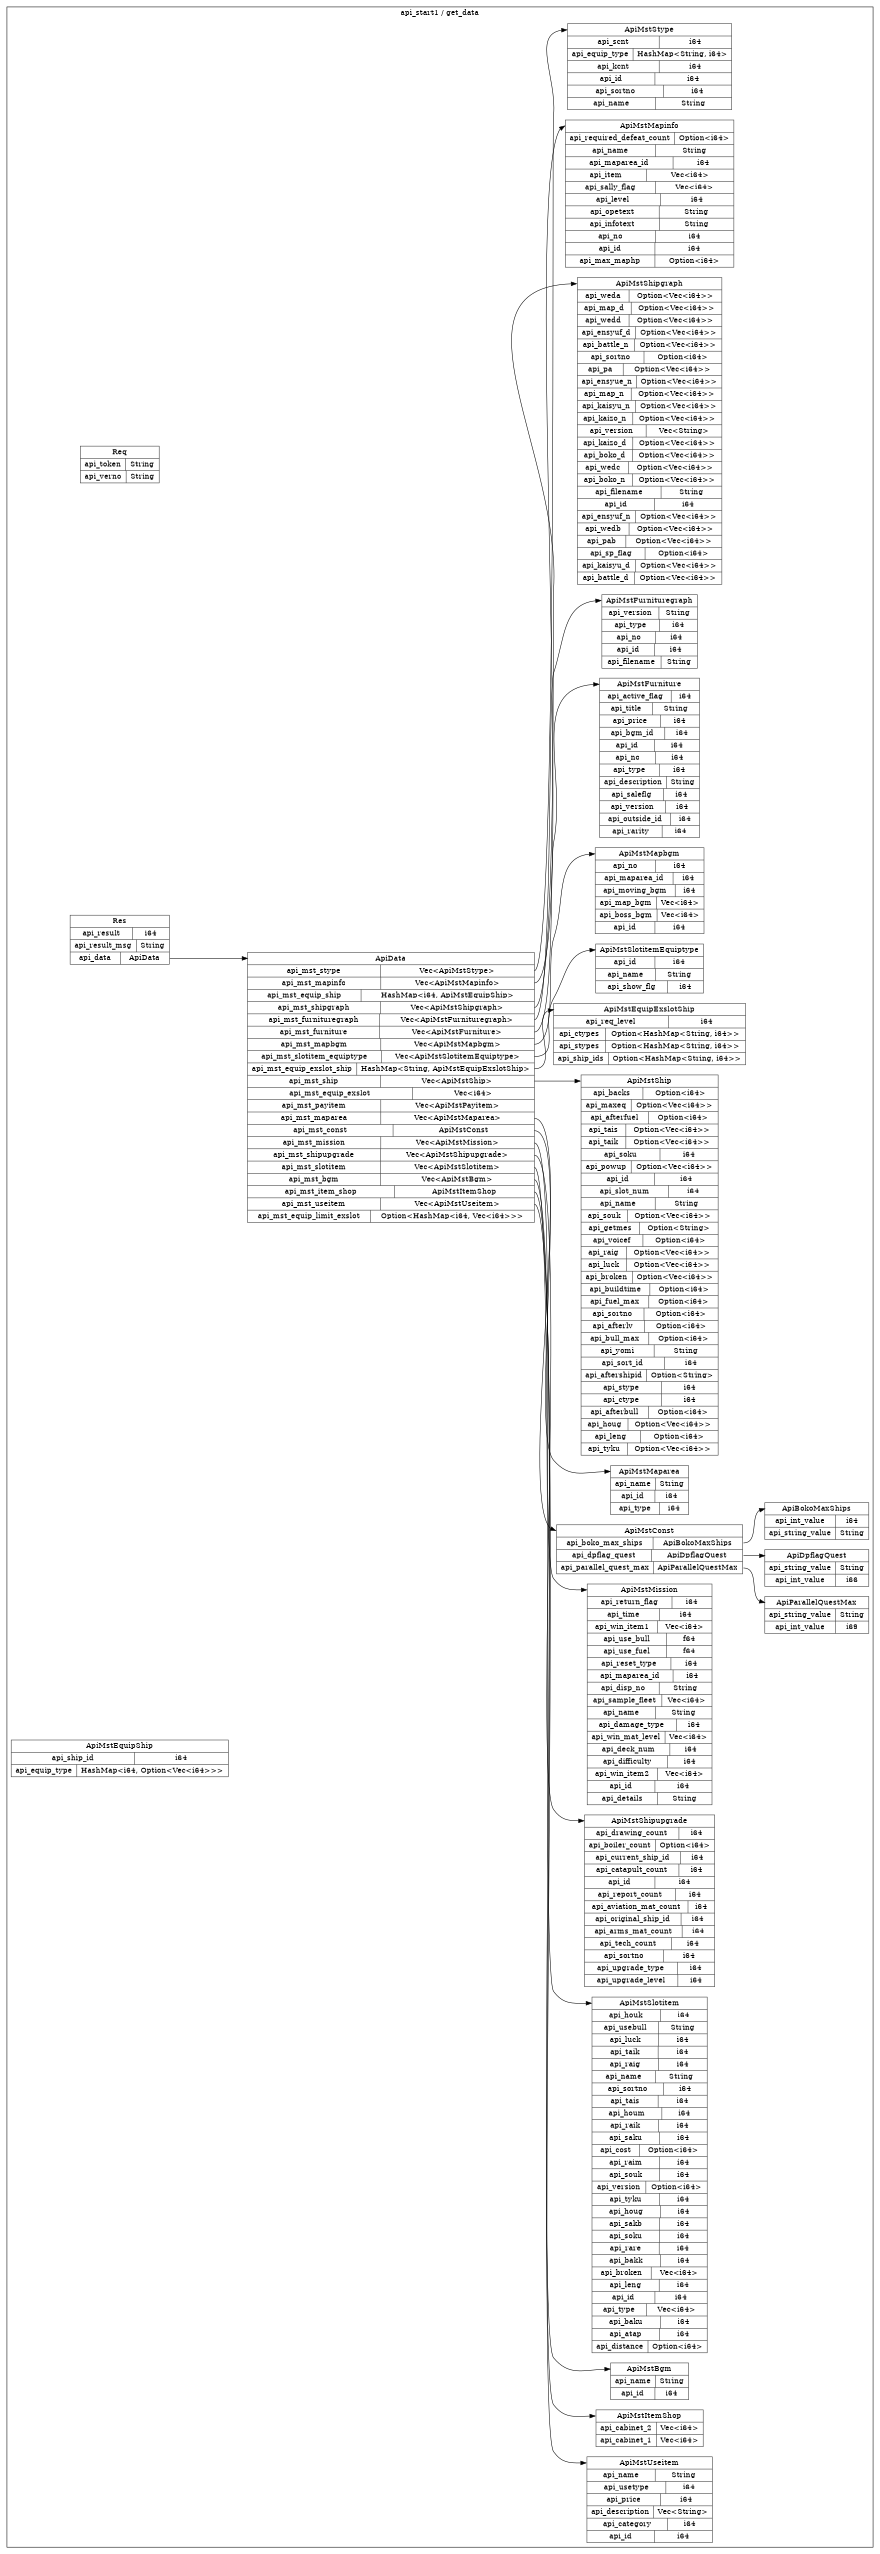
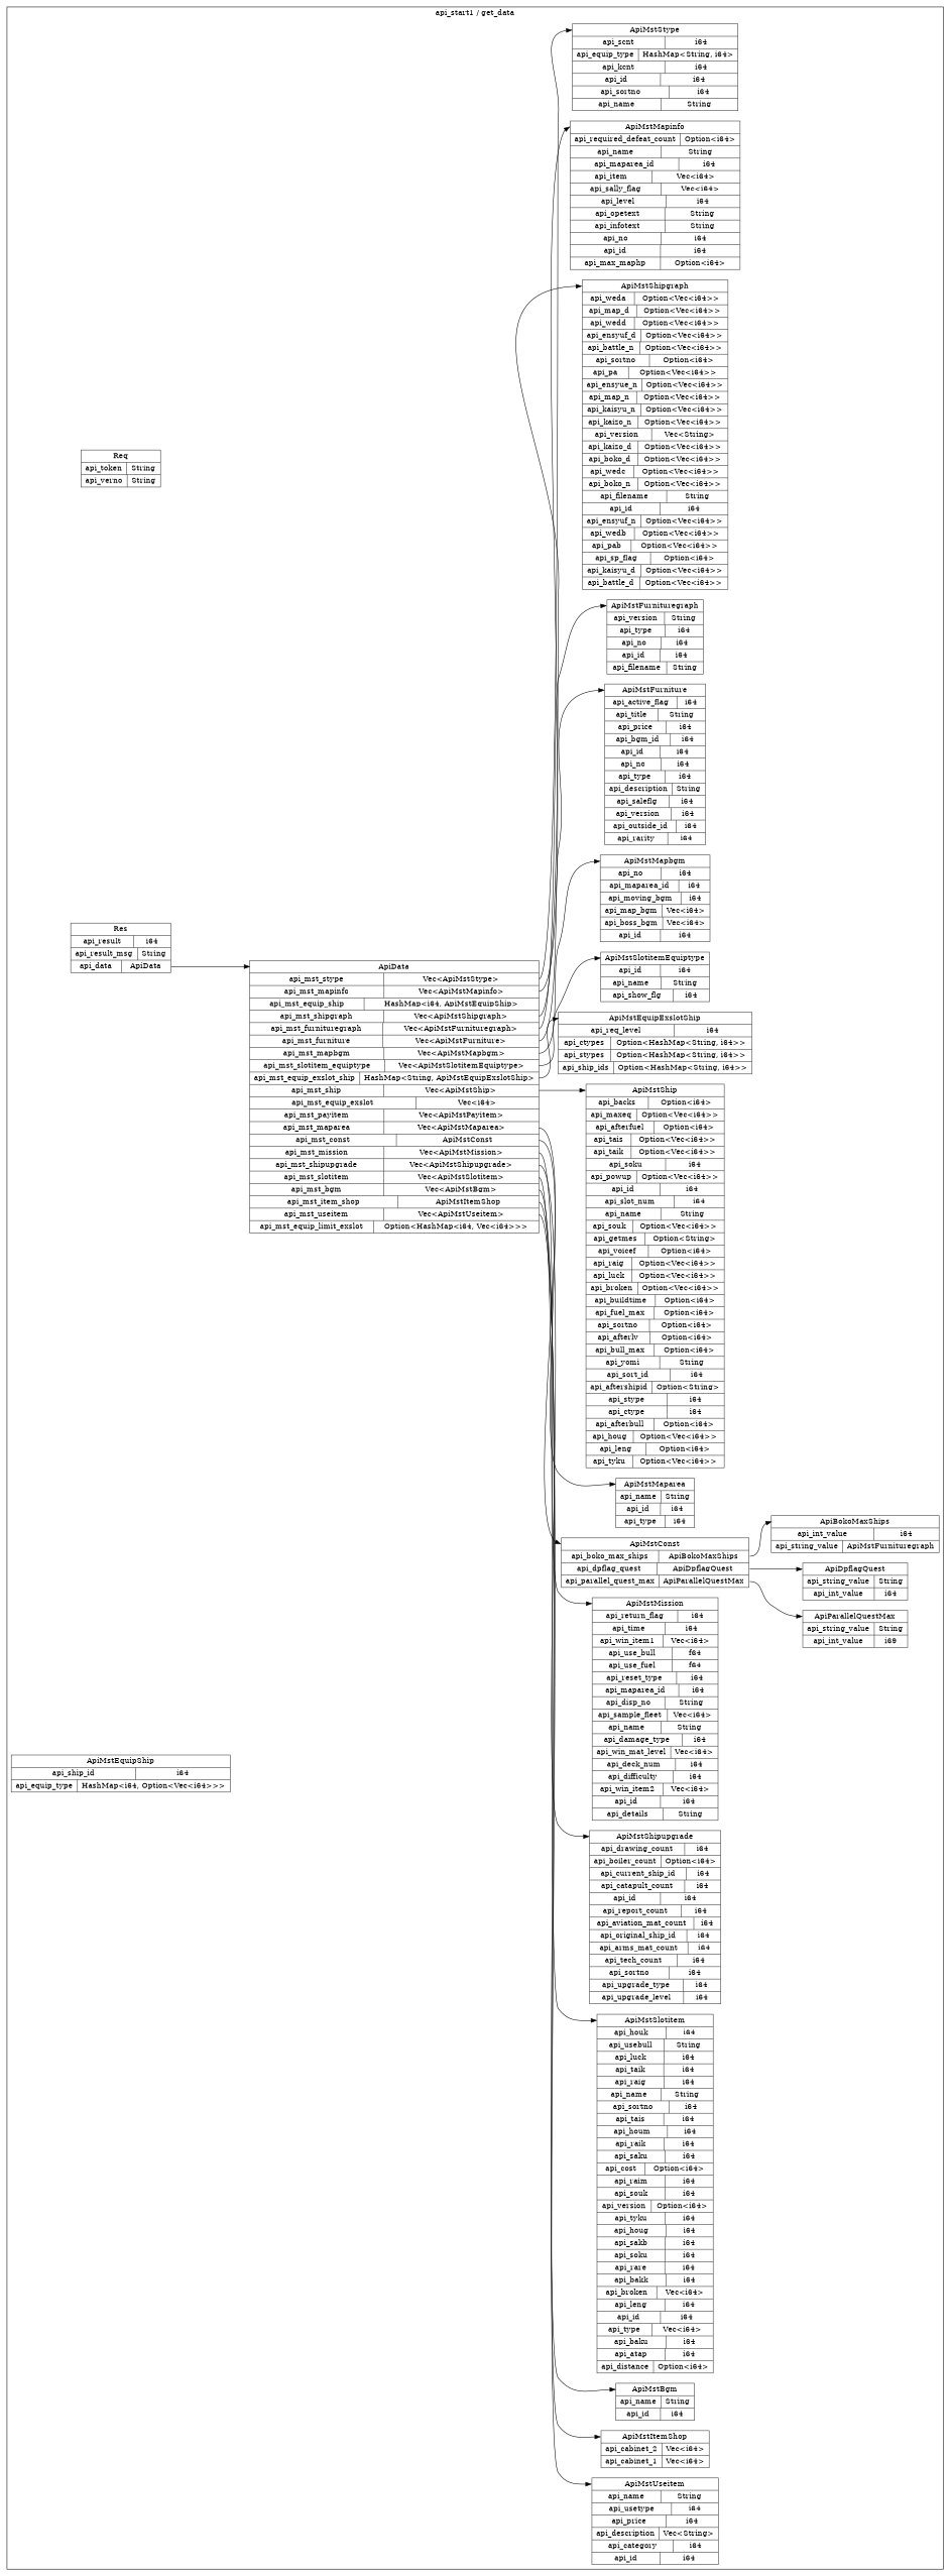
  digraph {
    rankdir=LR
    node [color=gray20 shape=record style=solid]
    n1 [label="<Req> Req  | { api_token | <api_token> String } | { api_verno | <api_verno> String }"]
    n2 [label="<ApiMstItemShop> ApiMstItemShop  | { api_cabinet_2 | <api_cabinet_2> Vec\<i64\> } | { api_cabinet_1 | <api_cabinet_1> Vec\<i64\> }"]
    n3 [label="<ApiMstMapinfo> ApiMstMapinfo  | { api_required_defeat_count | <api_required_defeat_count> Option\<i64\> } | { api_name | <api_name> String } | { api_maparea_id | <api_maparea_id> i64 } | { api_item | <api_item> Vec\<i64\> } | { api_sally_flag | <api_sally_flag> Vec\<i64\> } | { api_level | <api_level> i64 } | { api_opetext | <api_opetext> String } | { api_infotext | <api_infotext> String } | { api_no | <api_no> i64 } | { api_id | <api_id> i64 } | { api_max_maphp | <api_max_maphp> Option\<i64\> }"]
    n4 [label="<ApiMstMapbgm> ApiMstMapbgm  | { api_no | <api_no> i64 } | { api_maparea_id | <api_maparea_id> i64 } | { api_moving_bgm | <api_moving_bgm> i64 } | { api_map_bgm | <api_map_bgm> Vec\<i64\> } | { api_boss_bgm | <api_boss_bgm> Vec\<i64\> } | { api_id | <api_id> i64 }"]
    n5 [label="<ApiMstMaparea> ApiMstMaparea  | { api_name | <api_name> String } | { api_id | <api_id> i64 } | { api_type | <api_type> i64 }"]
    n6 [label="<ApiMstStype> ApiMstStype  | { api_scnt | <api_scnt> i64 } | { api_equip_type | <api_equip_type> HashMap\<String, i64\> } | { api_kcnt | <api_kcnt> i64 } | { api_id | <api_id> i64 } | { api_sortno | <api_sortno> i64 } | { api_name | <api_name> String }"]
    n7 [label="<ApiMstUseitem> ApiMstUseitem  | { api_name | <api_name> String } | { api_usetype | <api_usetype> i64 } | { api_price | <api_price> i64 } | { api_description | <api_description> Vec\<String\> } | { api_category | <api_category> i64 } | { api_id | <api_id> i64 }"]
    n8 [label="<ApiParallelQuestMax> ApiParallelQuestMax  | { api_string_value | <api_string_value> String } | { api_int_value | <api_int_value> i69 }"]
-   n9 [label="<ApiBokoMaxShips> ApiBokoMaxShips  | { api_int_value | <api_int_value> i64 } | { api_string_value | <api_string_value> String }"]
+   n9 [label="<ApiBokoMaxShips> ApiBokoMaxShips  | { api_int_value | <api_int_value> i64 } | { api_string_value | <api_string_value> ApiMstFurnituregraph }"]
    n10 [label="<ApiMstShipupgrade> ApiMstShipupgrade  | { api_drawing_count | <api_drawing_count> i64 } | { api_boiler_count | <api_boiler_count> Option\<i64\> } | { api_current_ship_id | <api_current_ship_id> i64 } | { api_catapult_count | <api_catapult_count> i64 } | { api_id | <api_id> i64 } | { api_report_count | <api_report_count> i64 } | { api_aviation_mat_count | <api_aviation_mat_count> i64 } | { api_original_ship_id | <api_original_ship_id> i64 } | { api_arms_mat_count | <api_arms_mat_count> i64 } | { api_tech_count | <api_tech_count> i64 } | { api_sortno | <api_sortno> i64 } | { api_upgrade_type | <api_upgrade_type> i64 } | { api_upgrade_level | <api_upgrade_level> i64 }"]
    n11 [label="<ApiMstEquipExslotShip> ApiMstEquipExslotShip  | { api_req_level | <api_req_level> i64 } | { api_ctypes | <api_ctypes> Option\<HashMap\<String, i64\>\> } | { api_stypes | <api_stypes> Option\<HashMap\<String, i64\>\> } | { api_ship_ids | <api_ship_ids> Option\<HashMap\<String, i64\>\> }"]
    n12 [label="<ApiMstSlotitem> ApiMstSlotitem  | { api_houk | <api_houk> i64 } | { api_usebull | <api_usebull> String } | { api_luck | <api_luck> i64 } | { api_taik | <api_taik> i64 } | { api_raig | <api_raig> i64 } | { api_name | <api_name> String } | { api_sortno | <api_sortno> i64 } | { api_tais | <api_tais> i64 } | { api_houm | <api_houm> i64 } | { api_raik | <api_raik> i64 } | { api_saku | <api_saku> i64 } | { api_cost | <api_cost> Option\<i64\> } | { api_raim | <api_raim> i64 } | { api_souk | <api_souk> i64 } | { api_version | <api_version> Option\<i64\> } | { api_tyku | <api_tyku> i64 } | { api_houg | <api_houg> i64 } | { api_sakb | <api_sakb> i64 } | { api_soku | <api_soku> i64 } | { api_rare | <api_rare> i64 } | { api_bakk | <api_bakk> i64 } | { api_broken | <api_broken> Vec\<i64\> } | { api_leng | <api_leng> i64 } | { api_id | <api_id> i64 } | { api_type | <api_type> Vec\<i64\> } | { api_baku | <api_baku> i64 } | { api_atap | <api_atap> i64 } | { api_distance | <api_distance> Option\<i64\> }"]
    n13 [label="<Res> Res  | { api_result | <api_result> i64 } | { api_result_msg | <api_result_msg> String } | { api_data | <api_data> ApiData }"]
    n14 [label="<ApiData> ApiData  | { api_mst_stype | <api_mst_stype> Vec\<ApiMstStype\> } | { api_mst_mapinfo | <api_mst_mapinfo> Vec\<ApiMstMapinfo\> } | { api_mst_equip_ship | <api_mst_equip_ship> HashMap\<i64, ApiMstEquipShip\> } | { api_mst_shipgraph | <api_mst_shipgraph> Vec\<ApiMstShipgraph\> } | { api_mst_furnituregraph | <api_mst_furnituregraph> Vec\<ApiMstFurnituregraph\> } | { api_mst_furniture | <api_mst_furniture> Vec\<ApiMstFurniture\> } | { api_mst_mapbgm | <api_mst_mapbgm> Vec\<ApiMstMapbgm\> } | { api_mst_slotitem_equiptype | <api_mst_slotitem_equiptype> Vec\<ApiMstSlotitemEquiptype\> } | { api_mst_equip_exslot_ship | <api_mst_equip_exslot_ship> HashMap\<String, ApiMstEquipExslotShip\> } | { api_mst_ship | <api_mst_ship> Vec\<ApiMstShip\> } | { api_mst_equip_exslot | <api_mst_equip_exslot> Vec\<i64\> } | { api_mst_payitem | <api_mst_payitem> Vec\<ApiMstPayitem\> } | { api_mst_maparea | <api_mst_maparea> Vec\<ApiMstMaparea\> } | { api_mst_const | <api_mst_const> ApiMstConst } | { api_mst_mission | <api_mst_mission> Vec\<ApiMstMission\> } | { api_mst_shipupgrade | <api_mst_shipupgrade> Vec\<ApiMstShipupgrade\> } | { api_mst_slotitem | <api_mst_slotitem> Vec\<ApiMstSlotitem\> } | { api_mst_bgm | <api_mst_bgm> Vec\<ApiMstBgm\> } | { api_mst_item_shop | <api_mst_item_shop> ApiMstItemShop } | { api_mst_useitem | <api_mst_useitem> Vec\<ApiMstUseitem\> } | { api_mst_equip_limit_exslot | <api_mst_equip_limit_exslot> Option\<HashMap\<i64, Vec\<i64\>\>\> }"]
    n15 [label="<ApiMstShipgraph> ApiMstShipgraph  | { api_weda | <api_weda> Option\<Vec\<i64\>\> } | { api_map_d | <api_map_d> Option\<Vec\<i64\>\> } | { api_wedd | <api_wedd> Option\<Vec\<i64\>\> } | { api_ensyuf_d | <api_ensyuf_d> Option\<Vec\<i64\>\> } | { api_battle_n | <api_battle_n> Option\<Vec\<i64\>\> } | { api_sortno | <api_sortno> Option\<i64\> } | { api_pa | <api_pa> Option\<Vec\<i64\>\> } | { api_ensyue_n | <api_ensyue_n> Option\<Vec\<i64\>\> } | { api_map_n | <api_map_n> Option\<Vec\<i64\>\> } | { api_kaisyu_n | <api_kaisyu_n> Option\<Vec\<i64\>\> } | { api_kaizo_n | <api_kaizo_n> Option\<Vec\<i64\>\> } | { api_version | <api_version> Vec\<String\> } | { api_kaizo_d | <api_kaizo_d> Option\<Vec\<i64\>\> } | { api_boko_d | <api_boko_d> Option\<Vec\<i64\>\> } | { api_wedc | <api_wedc> Option\<Vec\<i64\>\> } | { api_boko_n | <api_boko_n> Option\<Vec\<i64\>\> } | { api_filename | <api_filename> String } | { api_id | <api_id> i64 } | { api_ensyuf_n | <api_ensyuf_n> Option\<Vec\<i64\>\> } | { api_wedb | <api_wedb> Option\<Vec\<i64\>\> } | { api_pab | <api_pab> Option\<Vec\<i64\>\> } | { api_sp_flag | <api_sp_flag> Option\<i64\> } | { api_kaisyu_d | <api_kaisyu_d> Option\<Vec\<i64\>\> } | { api_battle_d | <api_battle_d> Option\<Vec\<i64\>\> }"]
    n16 [label="<ApiMstMission> ApiMstMission  | { api_return_flag | <api_return_flag> i64 } | { api_time | <api_time> i64 } | { api_win_item1 | <api_win_item1> Vec\<i64\> } | { api_use_bull | <api_use_bull> f64 } | { api_use_fuel | <api_use_fuel> f64 } | { api_reset_type | <api_reset_type> i64 } | { api_maparea_id | <api_maparea_id> i64 } | { api_disp_no | <api_disp_no> String } | { api_sample_fleet | <api_sample_fleet> Vec\<i64\> } | { api_name | <api_name> String } | { api_damage_type | <api_damage_type> i64 } | { api_win_mat_level | <api_win_mat_level> Vec\<i64\> } | { api_deck_num | <api_deck_num> i64 } | { api_difficulty | <api_difficulty> i64 } | { api_win_item2 | <api_win_item2> Vec\<i64\> } | { api_id | <api_id> i64 } | { api_details | <api_details> String }"]
    n17 [label="<ApiMstConst> ApiMstConst  | { api_boko_max_ships | <api_boko_max_ships> ApiBokoMaxShips } | { api_dpflag_quest | <api_dpflag_quest> ApiDpflagQuest } | { api_parallel_quest_max | <api_parallel_quest_max> ApiParallelQuestMax }"]
    n18 [label="<ApiMstSlotitemEquiptype> ApiMstSlotitemEquiptype  | { api_id | <api_id> i64 } | { api_name | <api_name> String } | { api_show_flg | <api_show_flg> i64 }"]
    n19 [label="<ApiMstBgm> ApiMstBgm  | { api_name | <api_name> String } | { api_id | <api_id> i64 }"]
    n20 [label="<ApiMstFurnituregraph> ApiMstFurnituregraph  | { api_version | <api_version> String } | { api_type | <api_type> i64 } | { api_no | <api_no> i64 } | { api_id | <api_id> i64 } | { api_filename | <api_filename> String }"]
    n21 [label="<ApiMstFurniture> ApiMstFurniture  | { api_active_flag | <api_active_flag> i64 } | { api_title | <api_title> String } | { api_price | <api_price> i64 } | { api_bgm_id | <api_bgm_id> i64 } | { api_id | <api_id> i64 } | { api_no | <api_no> i64 } | { api_type | <api_type> i64 } | { api_description | <api_description> String } | { api_saleflg | <api_saleflg> i64 } | { api_version | <api_version> i64 } | { api_outside_id | <api_outside_id> i64 } | { api_rarity | <api_rarity> i64 }"]
    n22 [label="<ApiMstShip> ApiMstShip  | { api_backs | <api_backs> Option\<i64\> } | { api_maxeq | <api_maxeq> Option\<Vec\<i64\>\> } | { api_afterfuel | <api_afterfuel> Option\<i64\> } | { api_tais | <api_tais> Option\<Vec\<i64\>\> } | { api_taik | <api_taik> Option\<Vec\<i64\>\> } | { api_soku | <api_soku> i64 } | { api_powup | <api_powup> Option\<Vec\<i64\>\> } | { api_id | <api_id> i64 } | { api_slot_num | <api_slot_num> i64 } | { api_name | <api_name> String } | { api_souk | <api_souk> Option\<Vec\<i64\>\> } | { api_getmes | <api_getmes> Option\<String\> } | { api_voicef | <api_voicef> Option\<i64\> } | { api_raig | <api_raig> Option\<Vec\<i64\>\> } | { api_luck | <api_luck> Option\<Vec\<i64\>\> } | { api_broken | <api_broken> Option\<Vec\<i64\>\> } | { api_buildtime | <api_buildtime> Option\<i64\> } | { api_fuel_max | <api_fuel_max> Option\<i64\> } | { api_sortno | <api_sortno> Option\<i64\> } | { api_afterlv | <api_afterlv> Option\<i64\> } | { api_bull_max | <api_bull_max> Option\<i64\> } | { api_yomi | <api_yomi> String } | { api_sort_id | <api_sort_id> i64 } | { api_aftershipid | <api_aftershipid> Option\<String\> } | { api_stype | <api_stype> i64 } | { api_ctype | <api_ctype> i64 } | { api_afterbull | <api_afterbull> Option\<i64\> } | { api_houg | <api_houg> Option\<Vec\<i64\>\> } | { api_leng | <api_leng> Option\<i64\> } | { api_tyku | <api_tyku> Option\<Vec\<i64\>\> }"]
-   n23 [label="<ApiDpflagQuest> ApiDpflagQuest  | { api_string_value | <api_string_value> String } | { api_int_value | <api_int_value> i66 }"]
+   n23 [label="<ApiDpflagQuest> ApiDpflagQuest  | { api_string_value | <api_string_value> String } | { api_int_value | <api_int_value> i64 }"]
    n24 [label="<ApiMstEquipShip> ApiMstEquipShip  | { api_ship_id | <api_ship_id> i64 } | { api_equip_type | <api_equip_type> HashMap\<i64, Option\<Vec\<i64\>\>\> }"]
    subgraph cluster_1 {
      label="api_start1 / get_data"
      n1
      n2
      n3
      n4
      n5
      n6
      n7
      n8
      n9
      n10
      n11
      n12
      n13
      n14
      n15
      n16
      n17
      n18
      n19
      n20
      n21
      n22
      n23
      n24
    }
    n13 -> n14 [headport="ApiData:w" tailport="api_data:e"]
    n14 -> n2 [headport="ApiMstItemShop:w" tailport="api_mst_item_shop:e"]
    n14 -> n3 [headport="ApiMstMapinfo:w" tailport="api_mst_mapinfo:e"]
    n14 -> n4 [headport="ApiMstMapbgm:w" tailport="api_mst_mapbgm:e"]
    n14 -> n5 [headport="ApiMstMaparea:w" tailport="api_mst_maparea:e"]
    n14 -> n6 [headport="ApiMstStype:w" tailport="api_mst_stype:e"]
    n14 -> n7 [headport="ApiMstUseitem:w" tailport="api_mst_useitem:e"]
    n14 -> n10 [headport="ApiMstShipupgrade:w" tailport="api_mst_shipupgrade:e"]
    n14 -> n11 [headport="ApiMstEquipExslotShip:w" tailport="api_mst_equip_exslot_ship:e"]
    n14 -> n12 [headport="ApiMstSlotitem:w" tailport="api_mst_slotitem:e"]
    n14 -> n15 [headport="ApiMstShipgraph:w" tailport="api_mst_shipgraph:e"]
    n14 -> n16 [headport="ApiMstMission:w" tailport="api_mst_mission:e"]
    n14 -> n17 [headport="ApiMstConst:w" tailport="api_mst_const:e"]
    n14 -> n18 [headport="ApiMstSlotitemEquiptype:w" tailport="api_mst_slotitem_equiptype:e"]
    n14 -> n19 [headport="ApiMstBgm:w" tailport="api_mst_bgm:e"]
    n14 -> n20 [headport="ApiMstFurnituregraph:w" tailport="api_mst_furnituregraph:e"]
    n14 -> n21 [headport="ApiMstFurniture:w" tailport="api_mst_furniture:e"]
    n14 -> n22 [headport="ApiMstShip:w" tailport="api_mst_ship:e"]
    n17 -> n8 [headport="ApiParallelQuestMax:w" tailport="api_parallel_quest_max:e"]
    n17 -> n9 [headport="ApiBokoMaxShips:w" tailport="api_boko_max_ships:e"]
    n17 -> n23 [headport="ApiDpflagQuest:w" tailport="api_dpflag_quest:e"]
  }
